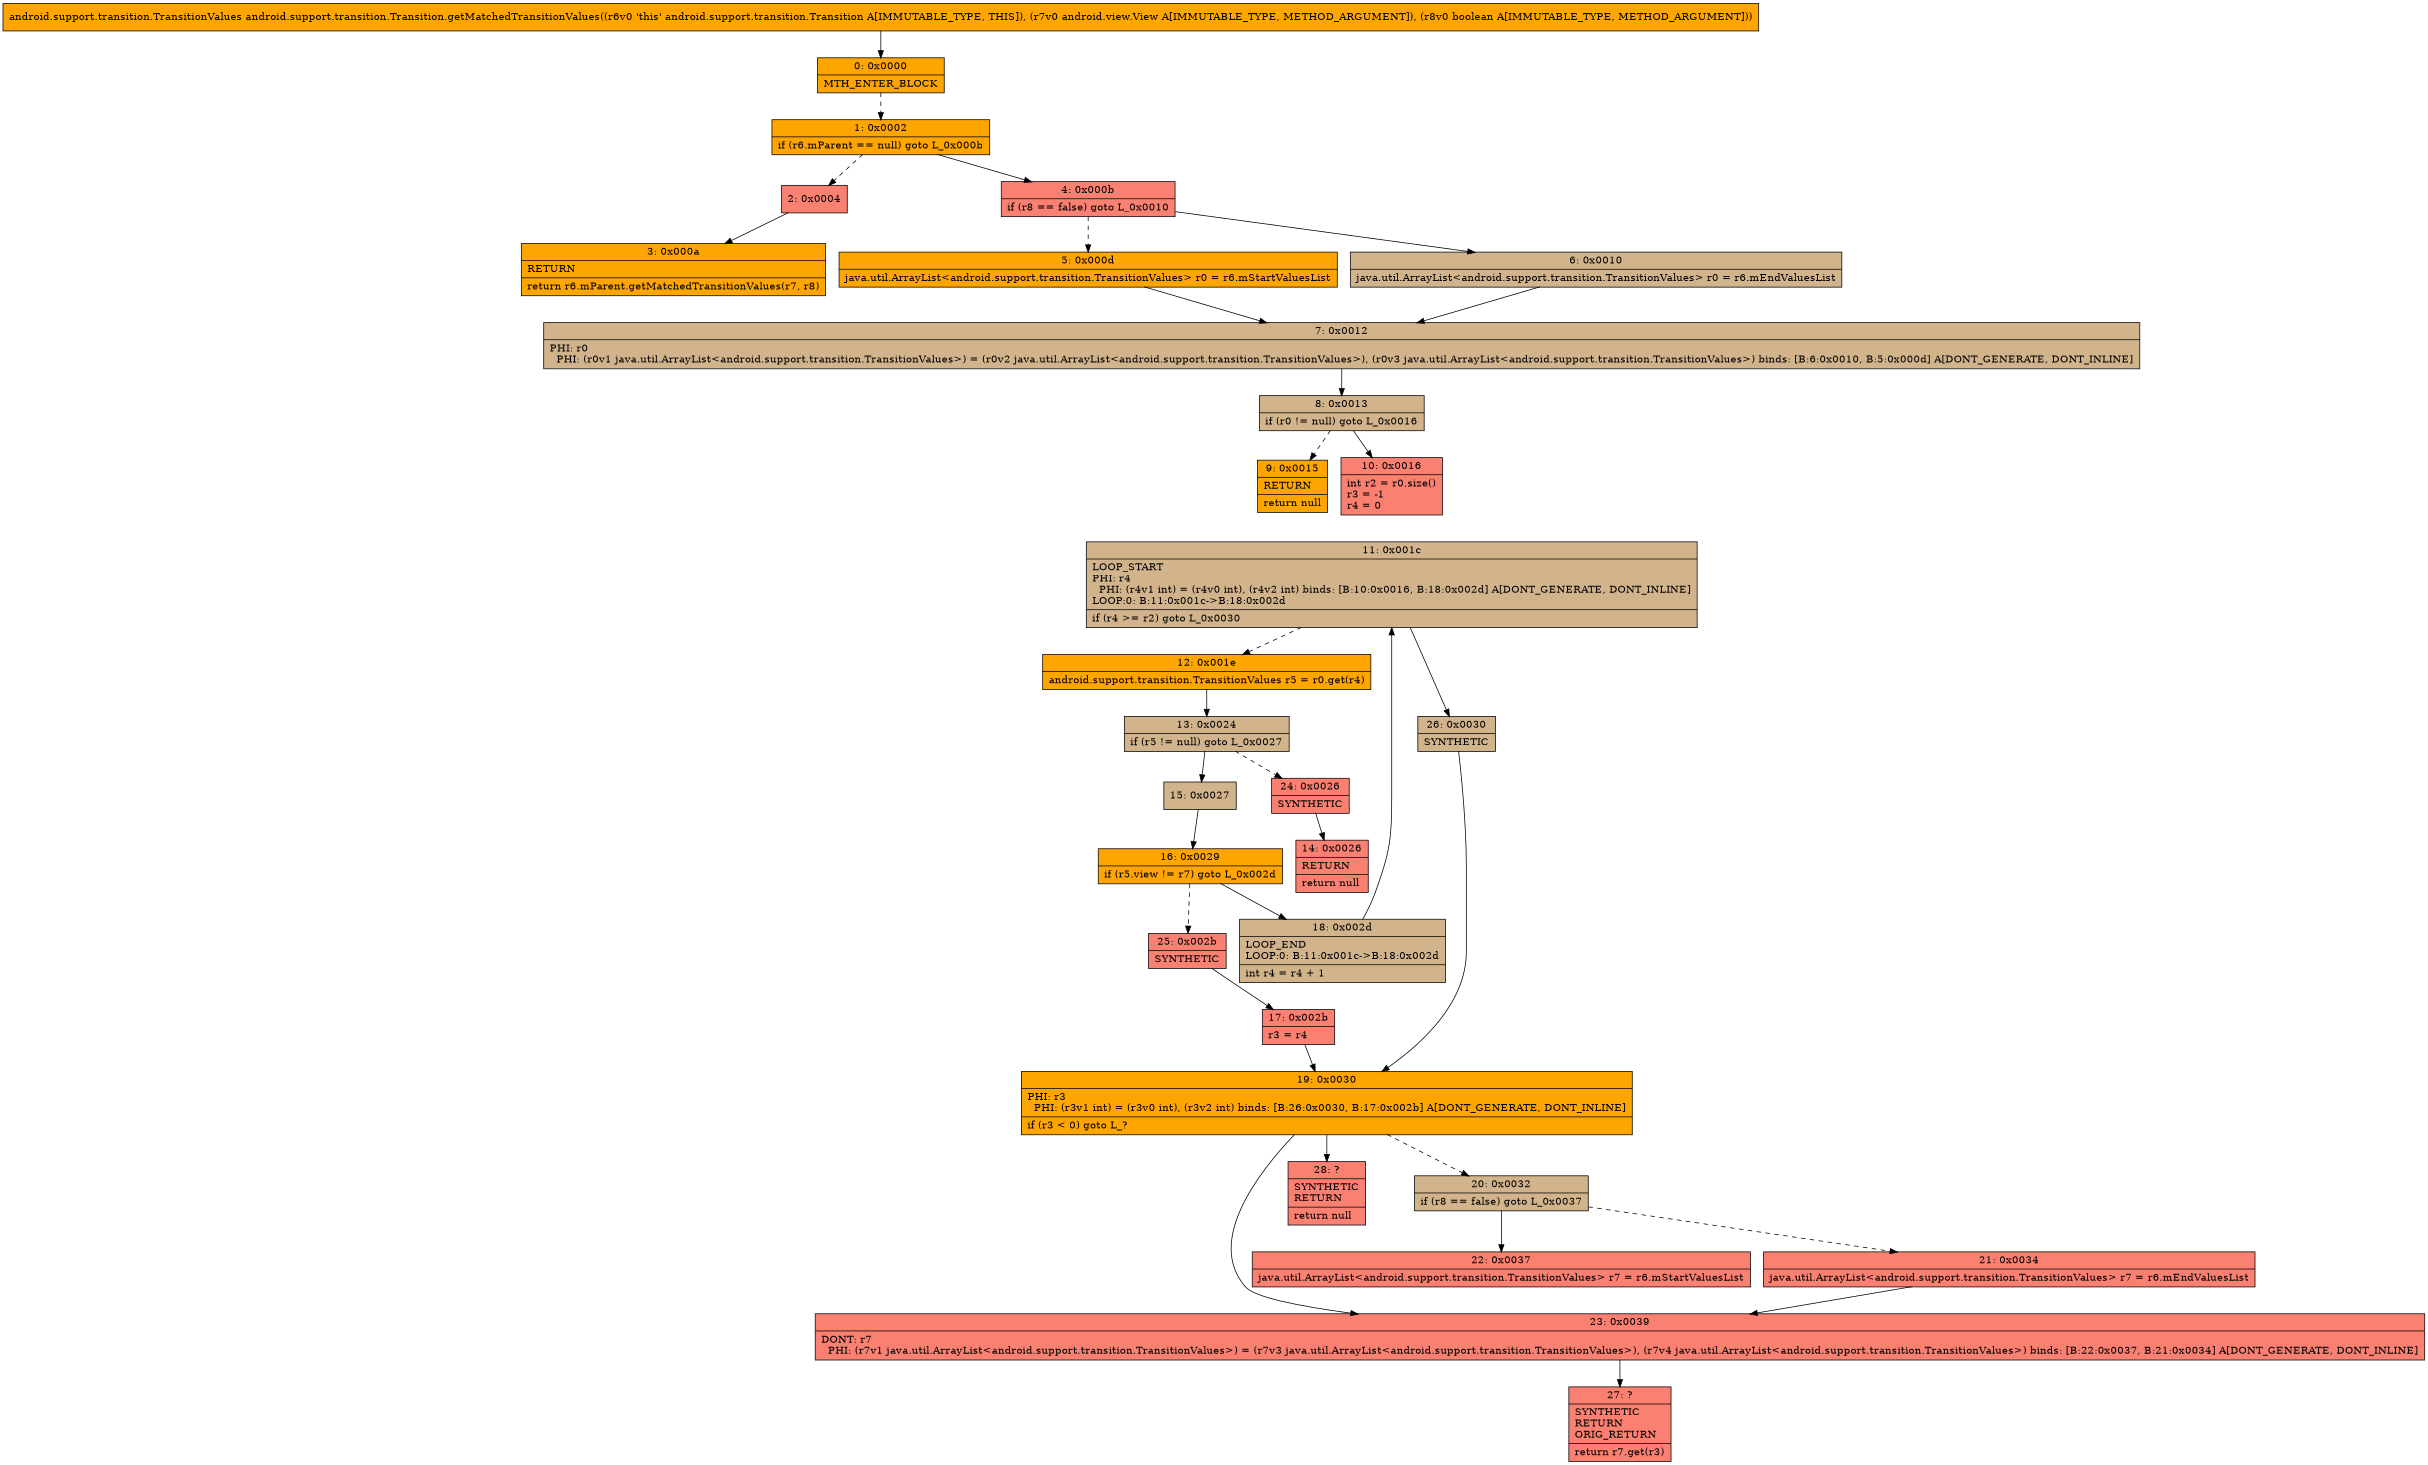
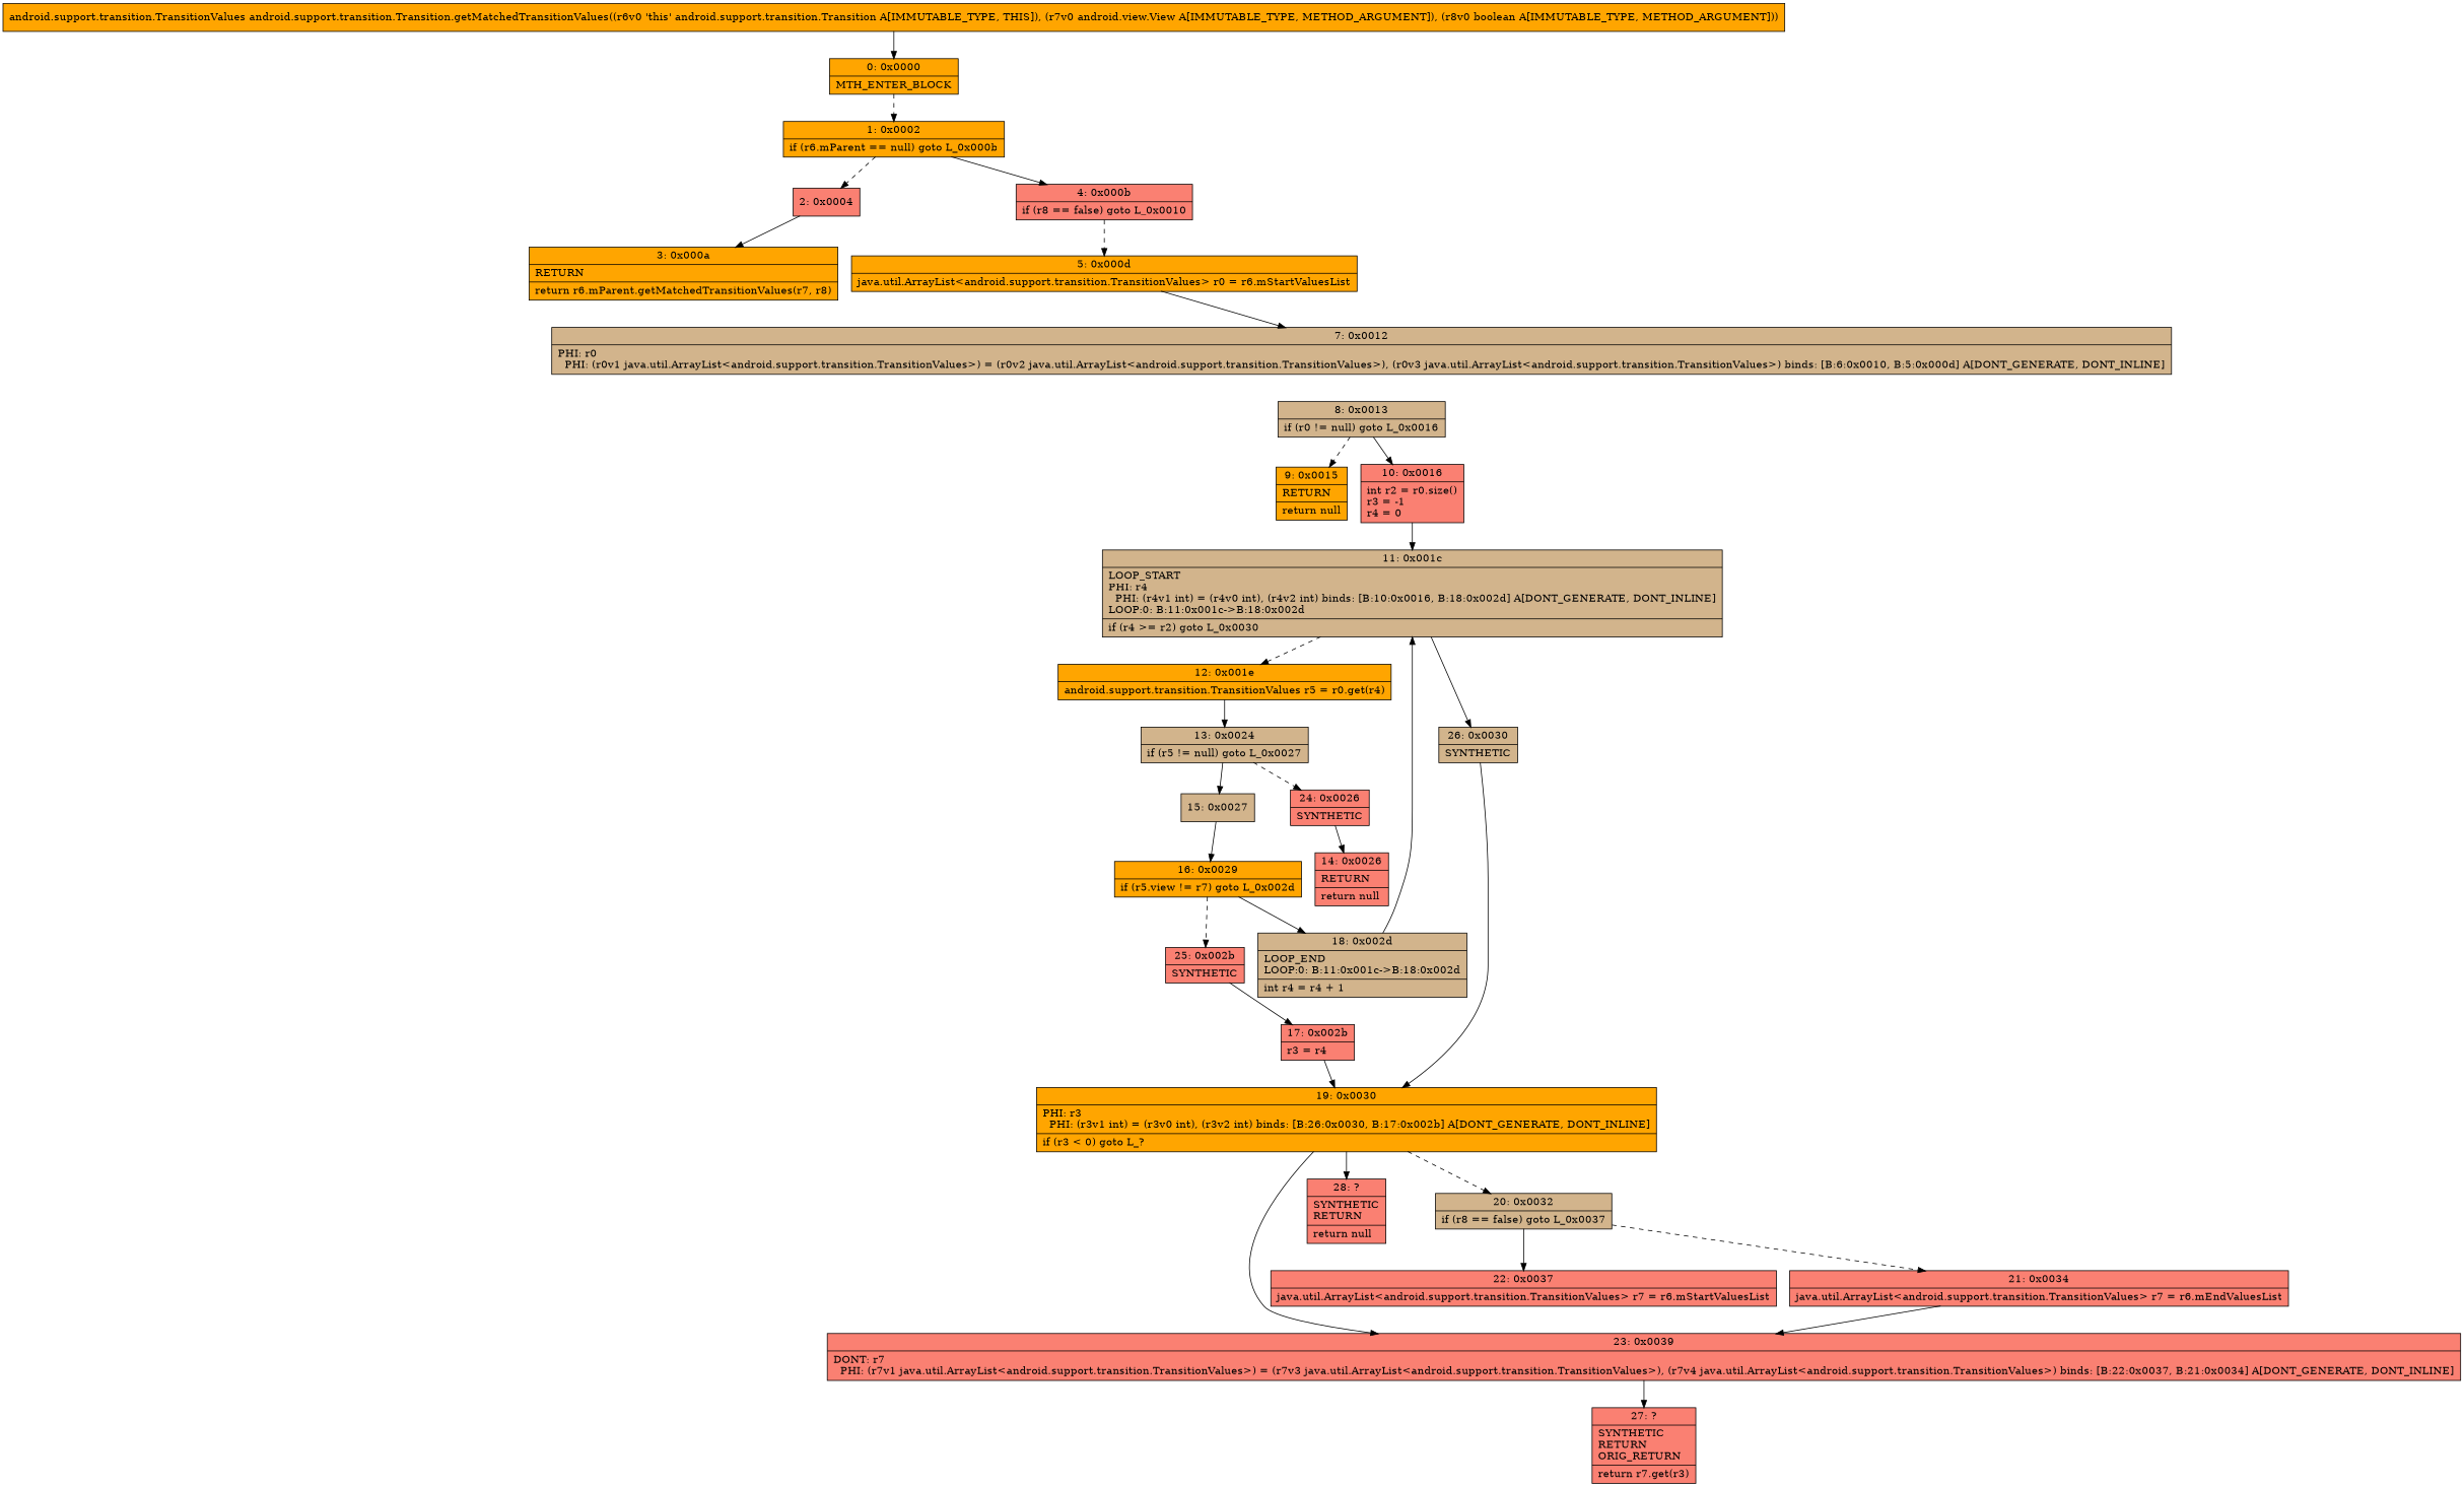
  digraph {
    node [fillcolor=salmon shape=record style=filled]
    n1 [fillcolor=orange label="{0\:\ 0x0000|MTH_ENTER_BLOCK\l}"]
    n2 [fillcolor=orange label="{1\:\ 0x0002|if (r6.mParent == null) goto L_0x000b\l}"]
    n3 [label="{2\:\ 0x0004}"]
    n4 [label="{4\:\ 0x000b|if (r8 == false) goto L_0x0010\l}"]
    n5 [fillcolor=orange label="{3\:\ 0x000a|RETURN\l|return r6.mParent.getMatchedTransitionValues(r7, r8)\l}"]
    n6 [fillcolor=orange label="{5\:\ 0x000d|java.util.ArrayList\<android.support.transition.TransitionValues\> r0 = r6.mStartValuesList\l}"]
-   n7 [fillcolor=tan label="{6\:\ 0x0010|java.util.ArrayList\<android.support.transition.TransitionValues\> r0 = r6.mEndValuesList\l}"]
    n8 [fillcolor=tan label="{7\:\ 0x0012|PHI: r0 \l  PHI: (r0v1 java.util.ArrayList\<android.support.transition.TransitionValues\>) = (r0v2 java.util.ArrayList\<android.support.transition.TransitionValues\>), (r0v3 java.util.ArrayList\<android.support.transition.TransitionValues\>) binds: [B:6:0x0010, B:5:0x000d] A[DONT_GENERATE, DONT_INLINE]\l}"]
    n9 [fillcolor=tan label="{8\:\ 0x0013|if (r0 != null) goto L_0x0016\l}"]
    n10 [fillcolor=orange label="{9\:\ 0x0015|RETURN\l|return null\l}"]
    n11 [label="{10\:\ 0x0016|int r2 = r0.size()\lr3 = \-1\lr4 = 0\l}"]
    n12 [fillcolor=tan label="{11\:\ 0x001c|LOOP_START\lPHI: r4 \l  PHI: (r4v1 int) = (r4v0 int), (r4v2 int) binds: [B:10:0x0016, B:18:0x002d] A[DONT_GENERATE, DONT_INLINE]\lLOOP:0: B:11:0x001c\-\>B:18:0x002d\l|if (r4 \>= r2) goto L_0x0030\l}"]
    n13 [fillcolor=orange label="{12\:\ 0x001e|android.support.transition.TransitionValues r5 = r0.get(r4)\l}"]
    n14 [fillcolor=tan label="{26\:\ 0x0030|SYNTHETIC\l}"]
    n15 [fillcolor=tan label="{13\:\ 0x0024|if (r5 != null) goto L_0x0027\l}"]
    n16 [fillcolor=orange label="{19\:\ 0x0030|PHI: r3 \l  PHI: (r3v1 int) = (r3v0 int), (r3v2 int) binds: [B:26:0x0030, B:17:0x002b] A[DONT_GENERATE, DONT_INLINE]\l|if (r3 \< 0) goto L_?\l}"]
    n17 [fillcolor=tan label="{15\:\ 0x0027}"]
    n18 [label="{24\:\ 0x0026|SYNTHETIC\l}"]
    n19 [fillcolor=orange label="{16\:\ 0x0029|if (r5.view != r7) goto L_0x002d\l}"]
    n20 [label="{14\:\ 0x0026|RETURN\l|return null\l}"]
    n21 [fillcolor=tan label="{18\:\ 0x002d|LOOP_END\lLOOP:0: B:11:0x001c\-\>B:18:0x002d\l|int r4 = r4 + 1\l}"]
    n22 [label="{25\:\ 0x002b|SYNTHETIC\l}"]
    n23 [label="{17\:\ 0x002b|r3 = r4\l}"]
    n24 [fillcolor=tan label="{20\:\ 0x0032|if (r8 == false) goto L_0x0037\l}"]
    n25 [label="{28\:\ ?|SYNTHETIC\lRETURN\l|return null\l}"]
    n26 [label="{23\:\ 0x0039|DONT: r7 \l  PHI: (r7v1 java.util.ArrayList\<android.support.transition.TransitionValues\>) = (r7v3 java.util.ArrayList\<android.support.transition.TransitionValues\>), (r7v4 java.util.ArrayList\<android.support.transition.TransitionValues\>) binds: [B:22:0x0037, B:21:0x0034] A[DONT_GENERATE, DONT_INLINE]\l}"]
    n27 [label="{21\:\ 0x0034|java.util.ArrayList\<android.support.transition.TransitionValues\> r7 = r6.mEndValuesList\l}"]
    n28 [label="{22\:\ 0x0037|java.util.ArrayList\<android.support.transition.TransitionValues\> r7 = r6.mStartValuesList\l}"]
    n29 [label="{27\:\ ?|SYNTHETIC\lRETURN\lORIG_RETURN\l|return r7.get(r3)\l}"]
    n30 [fillcolor=orange label="{android.support.transition.TransitionValues android.support.transition.Transition.getMatchedTransitionValues((r6v0 'this' android.support.transition.Transition A[IMMUTABLE_TYPE, THIS]), (r7v0 android.view.View A[IMMUTABLE_TYPE, METHOD_ARGUMENT]), (r8v0 boolean A[IMMUTABLE_TYPE, METHOD_ARGUMENT])) }"]
    n1 -> n2 [style=dashed]
    n2 -> n3 [style=dashed]
    n2 -> n4
    n3 -> n5
    n4 -> n6 [style=dashed]
-   n4 -> n7
    n6 -> n8
-   n7 -> n8
-   n8 -> n9
    n9 -> n10 [style=dashed]
    n9 -> n11
+   n11 -> n12
    n12 -> n13 [style=dashed]
    n12 -> n14
    n13 -> n15
    n14 -> n16
    n15 -> n17
    n15 -> n18 [style=dashed]
    n16 -> n24 [style=dashed]
    n16 -> n25
    n16 -> n26
    n17 -> n19
    n18 -> n20
    n19 -> n21
    n19 -> n22 [style=dashed]
    n21 -> n12
    n22 -> n23
    n23 -> n16
    n24 -> n27 [style=dashed]
    n24 -> n28
    n26 -> n29
    n27 -> n26
    n30 -> n1
  }
